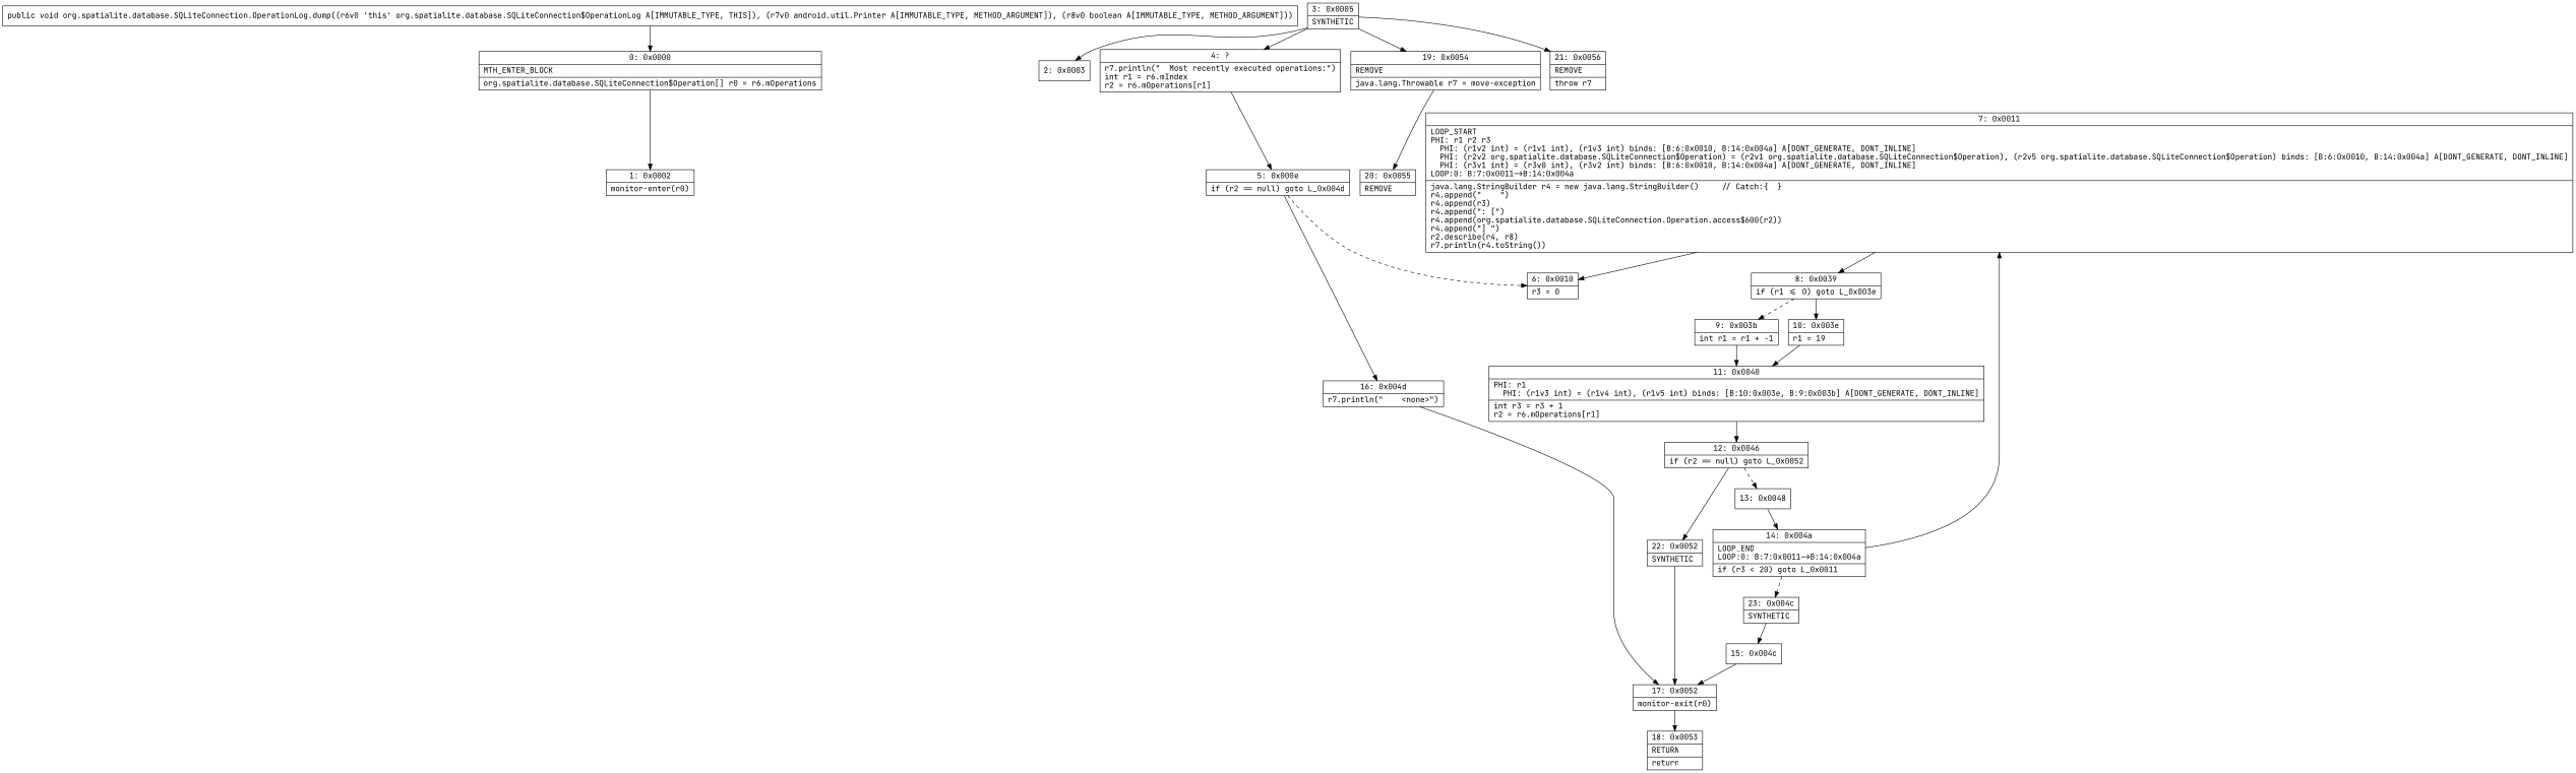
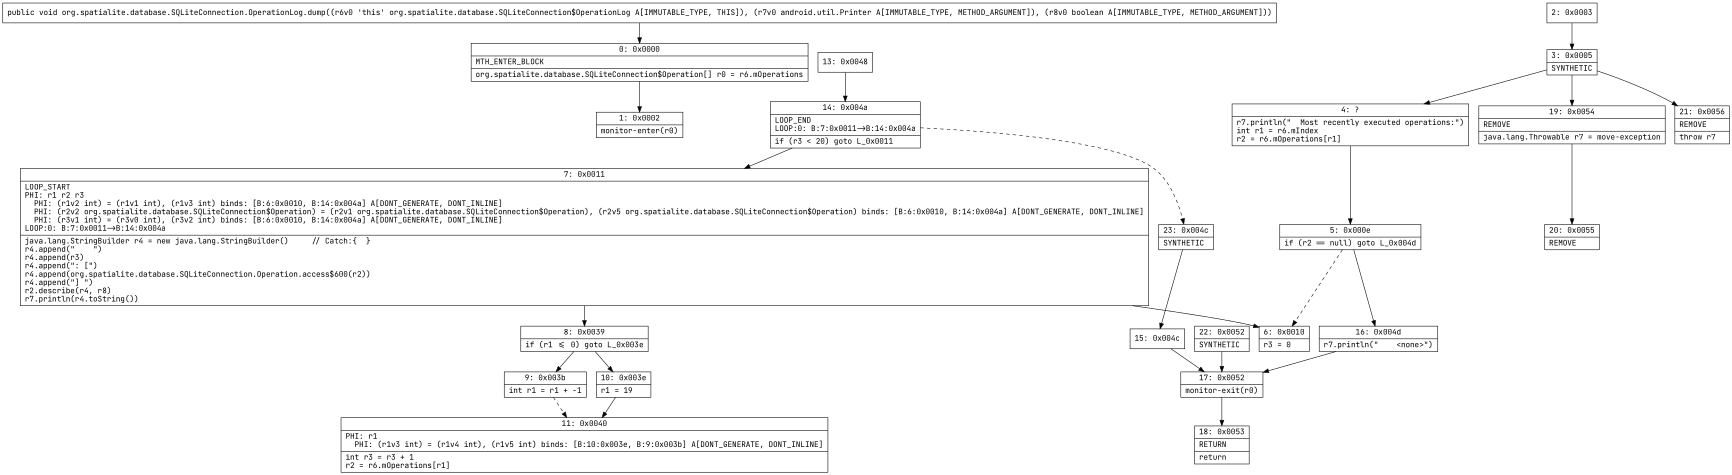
  digraph {
    fontname="JetBrains Mono"
    node [fontname="JetBrains Mono" shape=record]
    edge [fontname="JetBrains Mono"]
    n1 [label="{0\:\ 0x0000|MTH_ENTER_BLOCK\l|org.spatialite.database.SQLiteConnection$Operation[] r0 = r6.mOperations\l}"]
    n2 [label="{1\:\ 0x0002|monitor\-enter(r0)\l}"]
    n3 [label="{2\:\ 0x0003}"]
    n4 [label="{3\:\ 0x0005|SYNTHETIC\l}"]
    n5 [label="{4\:\ ?|r7.println(\"  Most recently executed operations:\")\lint r1 = r6.mIndex\lr2 = r6.mOperations[r1]\l}"]
    n6 [label="{19\:\ 0x0054|REMOVE\l|java.lang.Throwable r7 = move\-exception\l}"]
    n7 [label="{21\:\ 0x0056|REMOVE\l|throw r7\l}"]
    n8 [label="{5\:\ 0x000e|if (r2 == null) goto L_0x004d\l}"]
    n9 [label="{20\:\ 0x0055|REMOVE\l}"]
    n10 [label="{6\:\ 0x0010|r3 = 0\l}"]
    n11 [label="{16\:\ 0x004d|r7.println(\"    \<none\>\")\l}"]
    n12 [label="{17\:\ 0x0052|monitor\-exit(r0)\l}"]
    n13 [label="{7\:\ 0x0011|LOOP_START\lPHI: r1 r2 r3 \l  PHI: (r1v2 int) = (r1v1 int), (r1v3 int) binds: [B:6:0x0010, B:14:0x004a] A[DONT_GENERATE, DONT_INLINE]\l  PHI: (r2v2 org.spatialite.database.SQLiteConnection$Operation) = (r2v1 org.spatialite.database.SQLiteConnection$Operation), (r2v5 org.spatialite.database.SQLiteConnection$Operation) binds: [B:6:0x0010, B:14:0x004a] A[DONT_GENERATE, DONT_INLINE]\l  PHI: (r3v1 int) = (r3v0 int), (r3v2 int) binds: [B:6:0x0010, B:14:0x004a] A[DONT_GENERATE, DONT_INLINE]\lLOOP:0: B:7:0x0011\-\>B:14:0x004a\l|java.lang.StringBuilder r4 = new java.lang.StringBuilder()     \/\/ Catch:\{  \}\lr4.append(\"    \")\lr4.append(r3)\lr4.append(\": [\")\lr4.append(org.spatialite.database.SQLiteConnection.Operation.access$600(r2))\lr4.append(\"] \")\lr2.describe(r4, r8)\lr7.println(r4.toString())\l}"]
    n14 [label="{8\:\ 0x0039|if (r1 \<= 0) goto L_0x003e\l}"]
    n15 [label="{9\:\ 0x003b|int r1 = r1 + \-1\l}"]
    n16 [label="{10\:\ 0x003e|r1 = 19\l}"]
    n17 [label="{11\:\ 0x0040|PHI: r1 \l  PHI: (r1v3 int) = (r1v4 int), (r1v5 int) binds: [B:10:0x003e, B:9:0x003b] A[DONT_GENERATE, DONT_INLINE]\l|int r3 = r3 + 1\lr2 = r6.mOperations[r1]\l}"]
-   n18 [label="{12\:\ 0x0046|if (r2 == null) goto L_0x0052\l}"]
    n19 [label="{13\:\ 0x0048}"]
    n20 [label="{22\:\ 0x0052|SYNTHETIC\l}"]
    n21 [label="{14\:\ 0x004a|LOOP_END\lLOOP:0: B:7:0x0011\-\>B:14:0x004a\l|if (r3 \< 20) goto L_0x0011\l}"]
    n22 [label="{23\:\ 0x004c|SYNTHETIC\l}"]
    n23 [label="{15\:\ 0x004c}"]
    n24 [label="{18\:\ 0x0053|RETURN\l|return\l}"]
    n25 [label="{public void org.spatialite.database.SQLiteConnection.OperationLog.dump((r6v0 'this' org.spatialite.database.SQLiteConnection$OperationLog A[IMMUTABLE_TYPE, THIS]), (r7v0 android.util.Printer A[IMMUTABLE_TYPE, METHOD_ARGUMENT]), (r8v0 boolean A[IMMUTABLE_TYPE, METHOD_ARGUMENT])) }"]
    n1 -> n2
-   n4 -> n3
+   n3 -> n4
    n4 -> n5
    n4 -> n6
    n4 -> n7
    n5 -> n8
    n6 -> n9
    n8 -> n10 [style=dashed]
    n8 -> n11
    n11 -> n12
    n12 -> n24
    n13 -> n10
    n13 -> n14
-   n14 -> n15 [style=dashed]
+   n14 -> n15 [style=solid]
    n14 -> n16
-   n15 -> n17
+   n15 -> n17 [style=dashed]
    n16 -> n17
-   n17 -> n18
-   n18 -> n19 [style=dashed]
-   n18 -> n20
    n19 -> n21
    n20 -> n12
    n21 -> n13
    n21 -> n22 [style=dashed]
    n22 -> n23
    n23 -> n12
    n25 -> n1
  }
